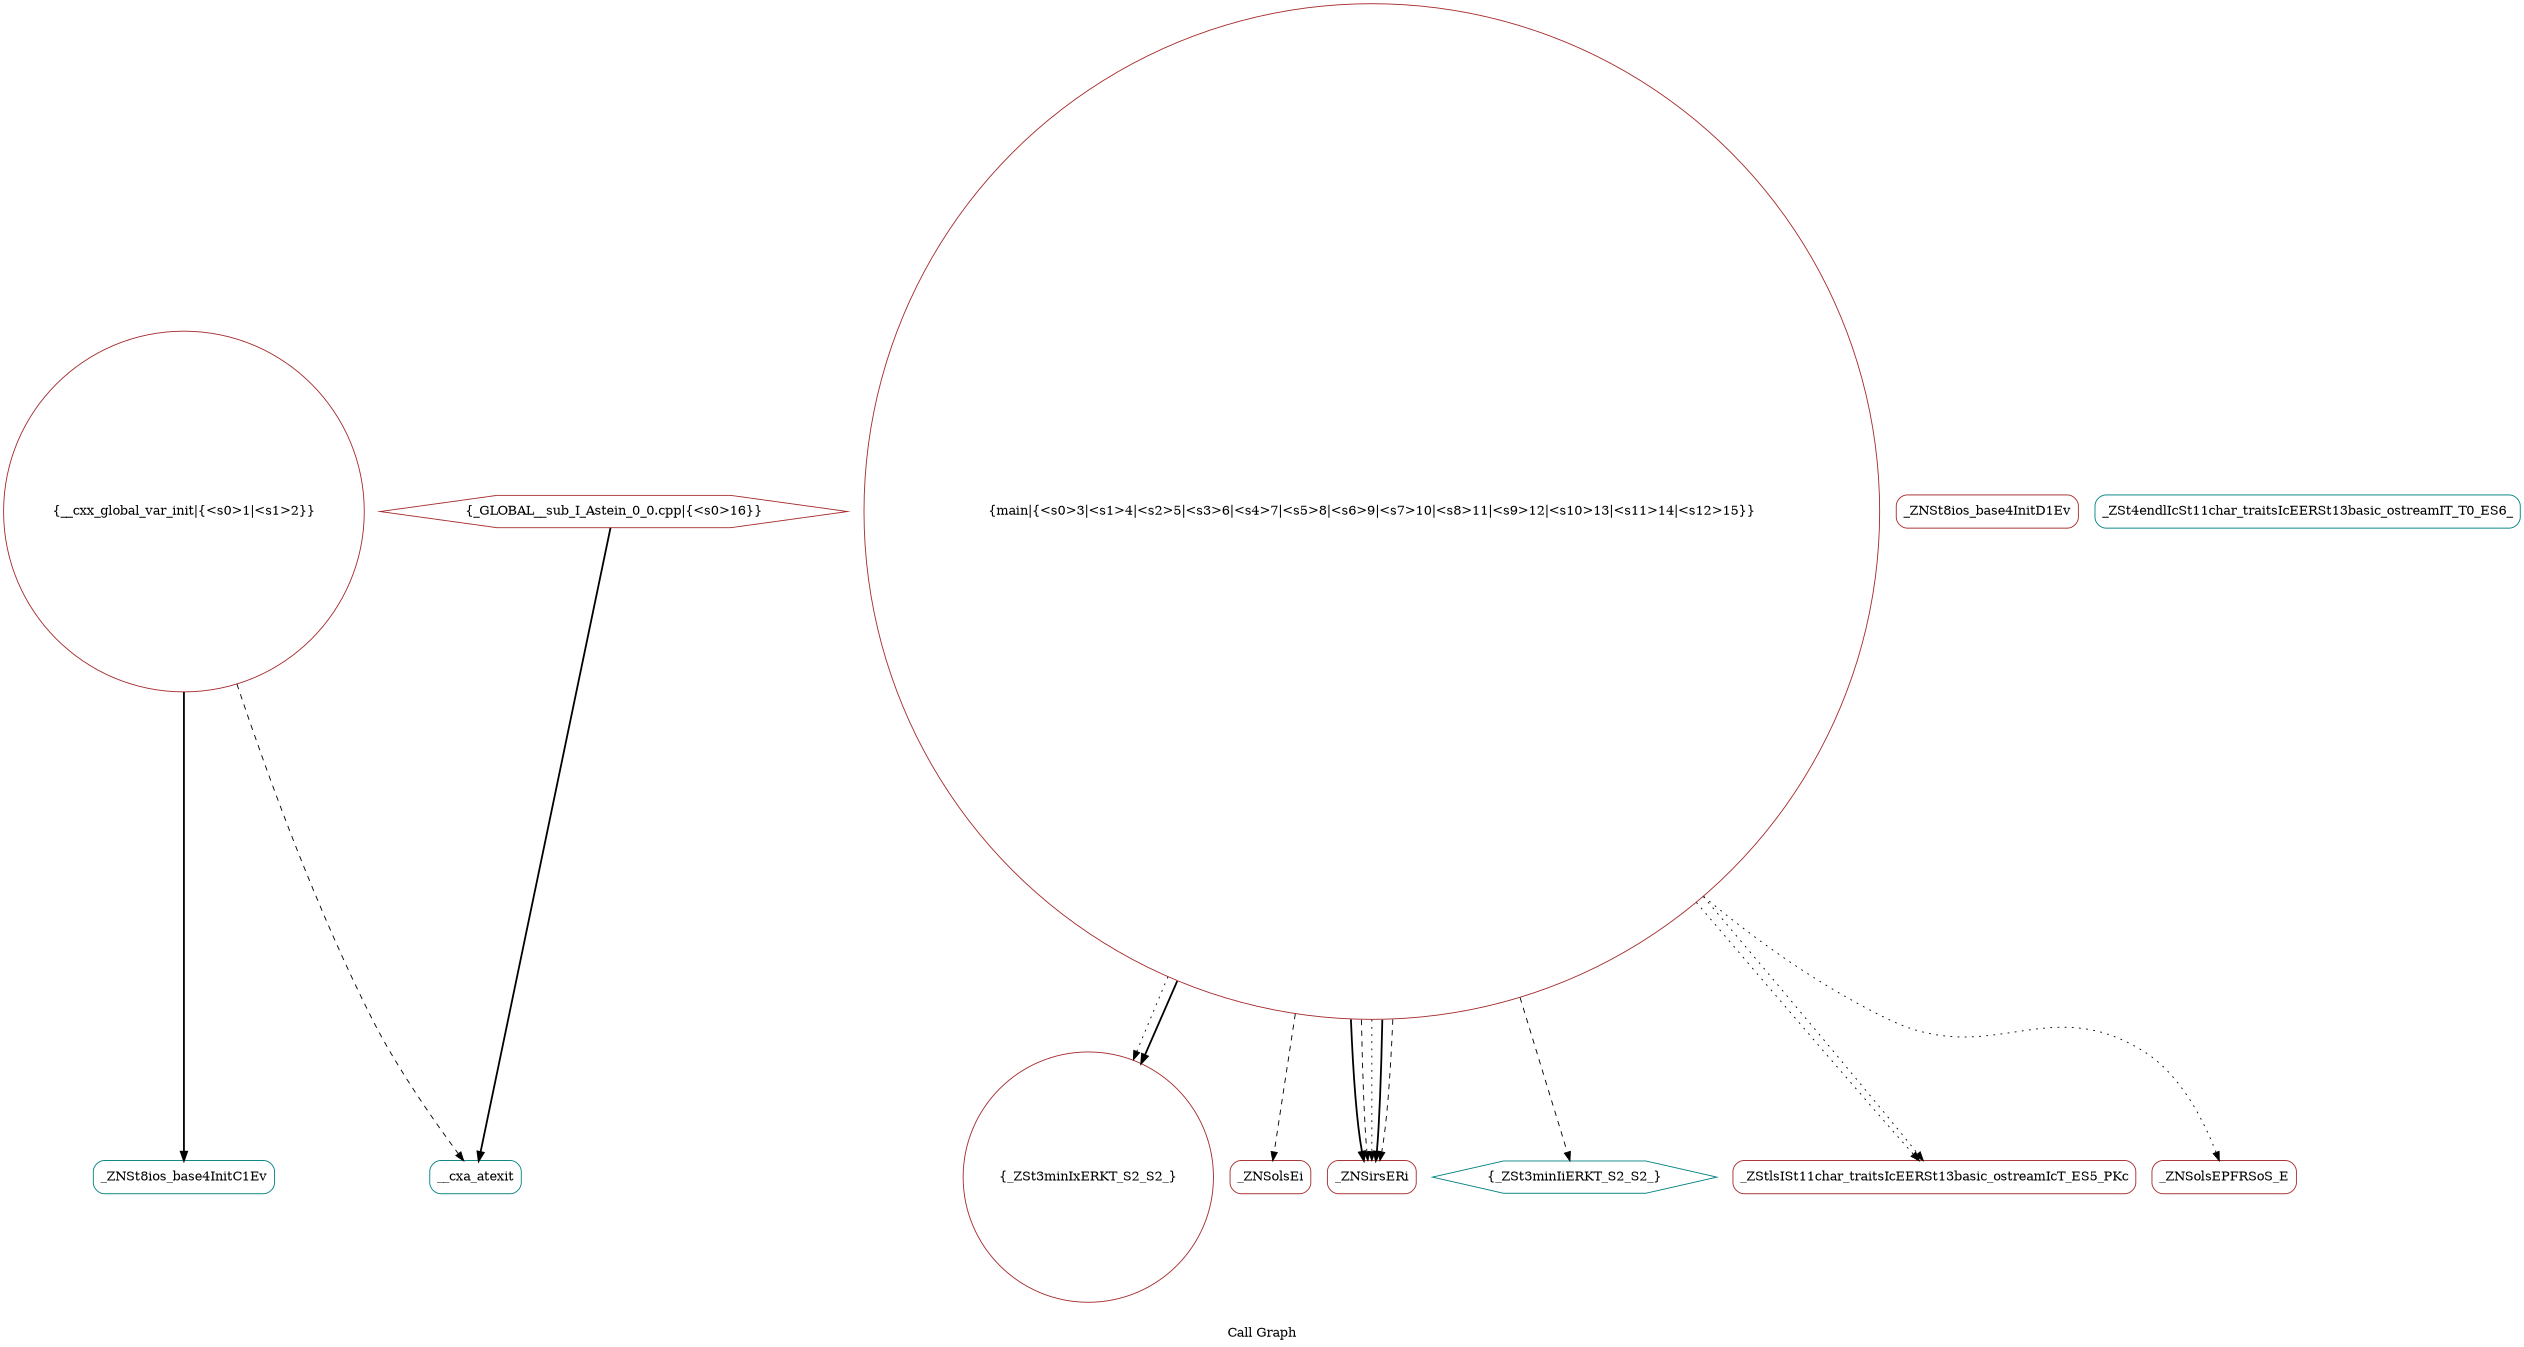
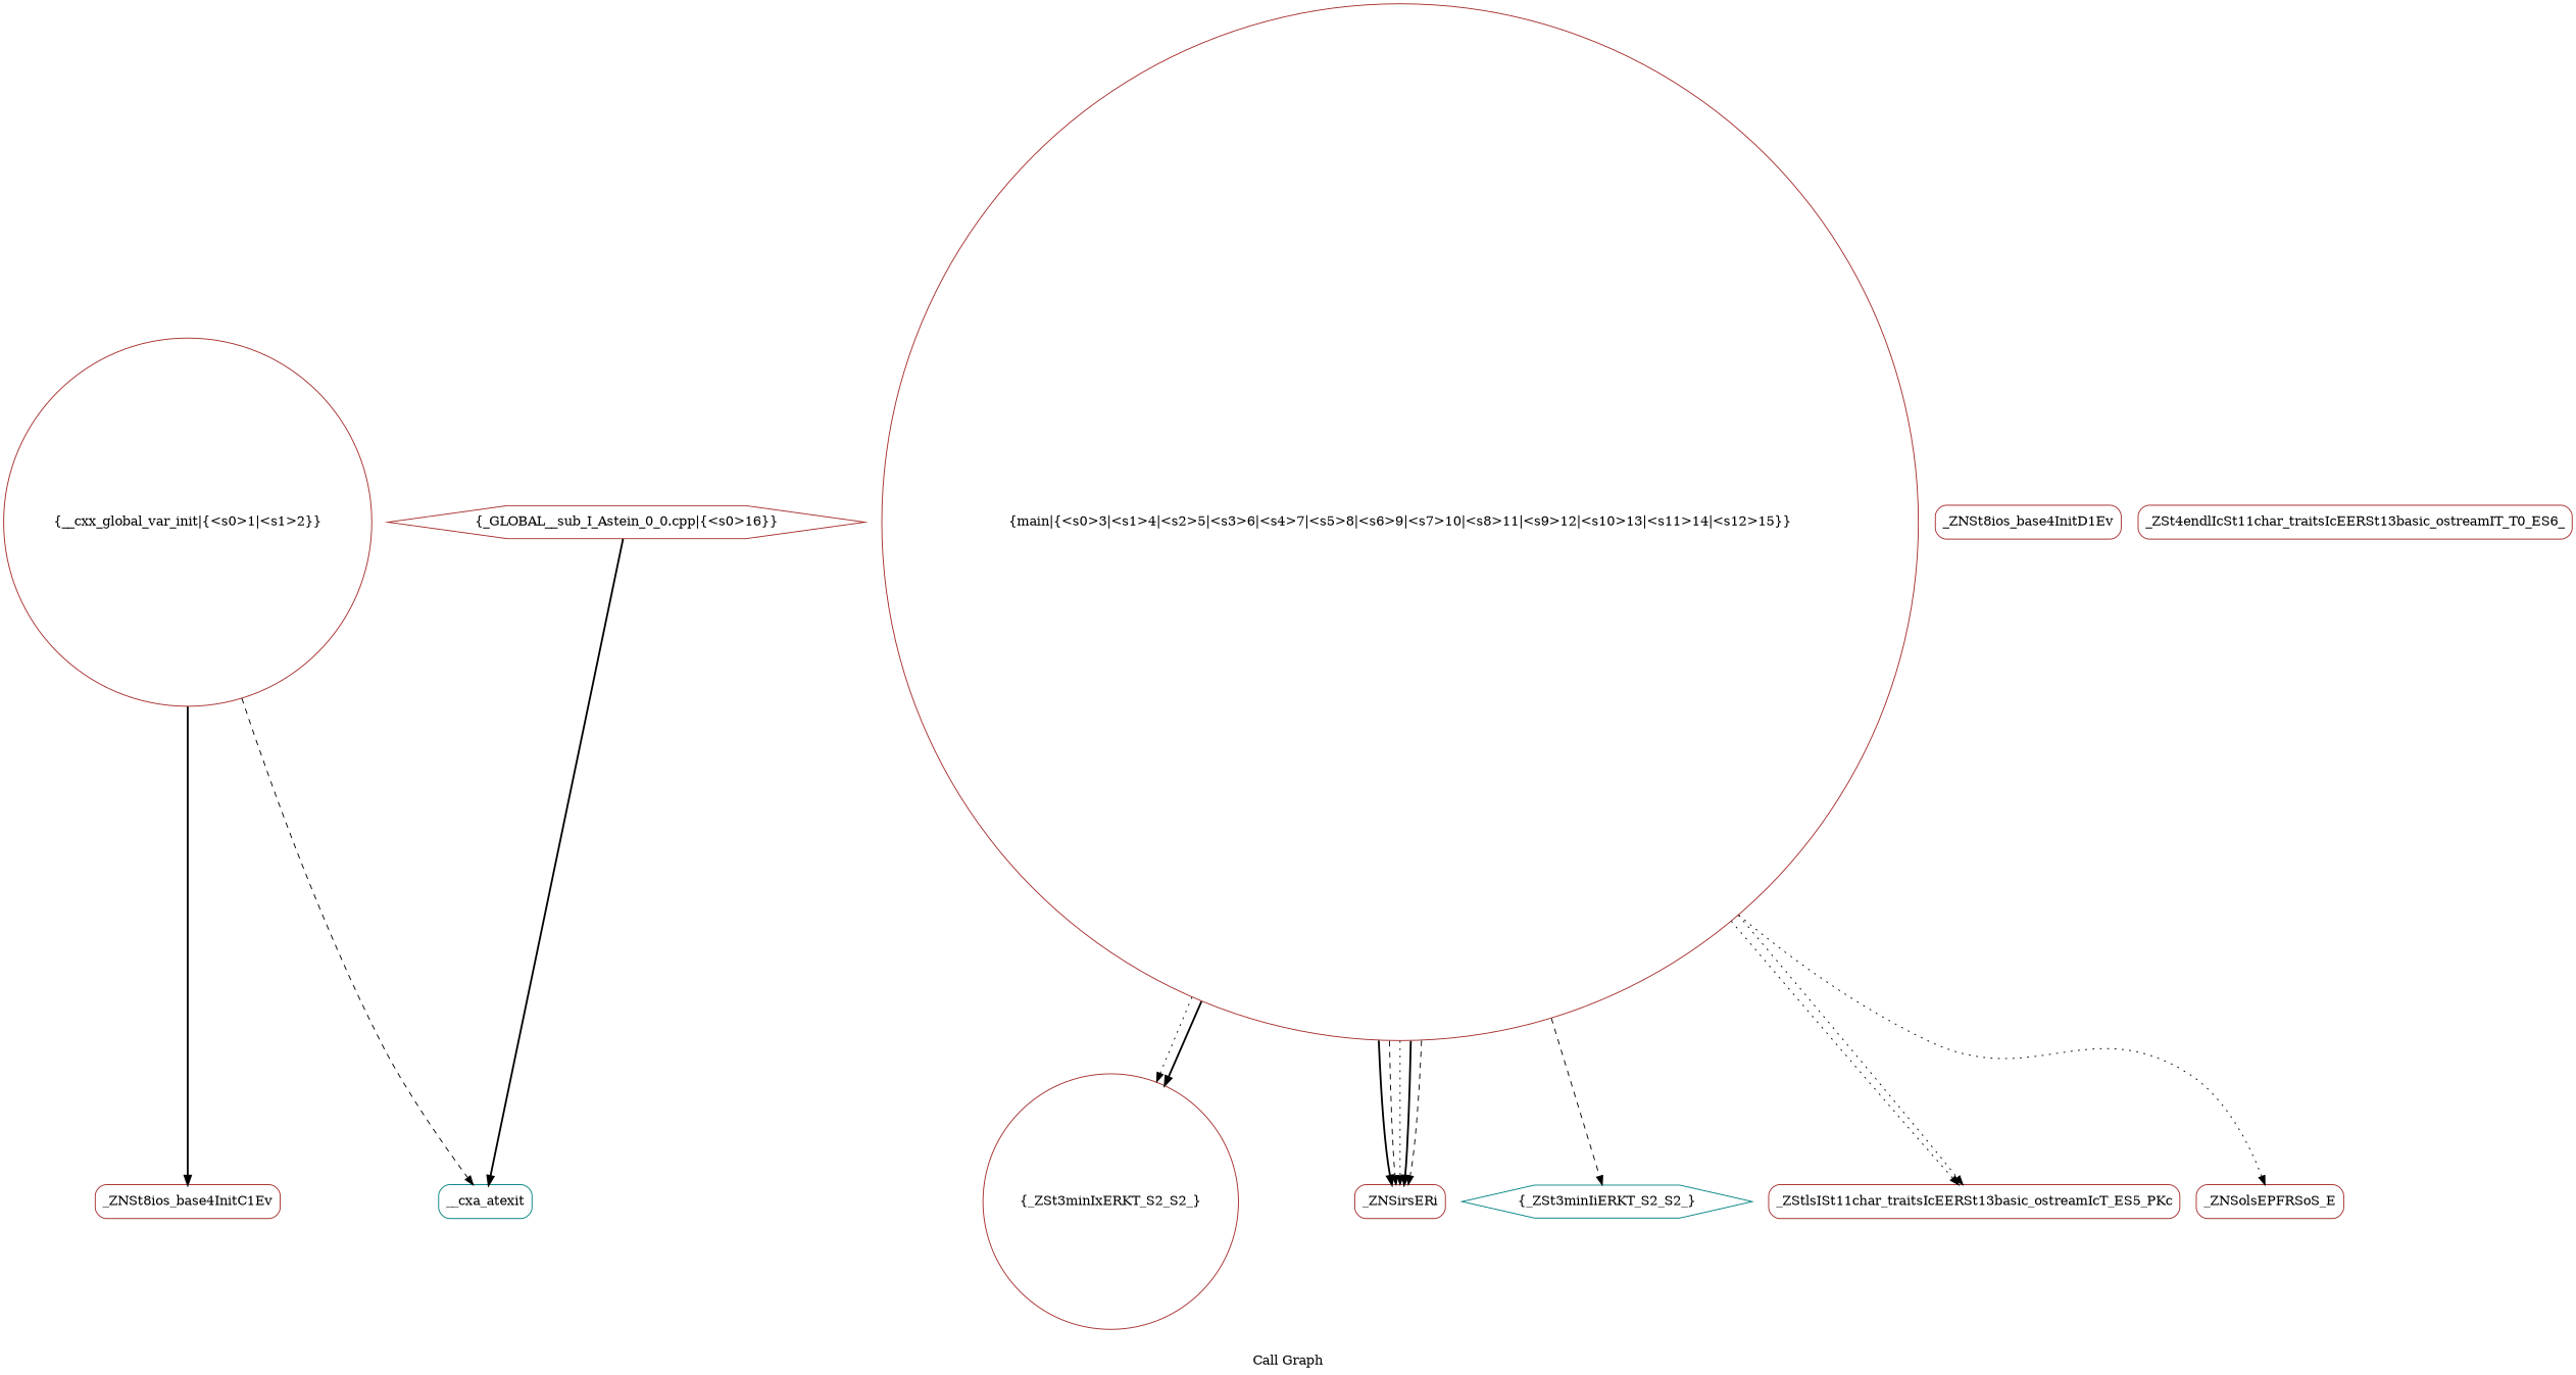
  digraph {
    label="Call Graph"
    node [color=brown shape=Mrecord]
    edge [color=black style=bold tailport=s0]
    n1 [label="{__cxx_global_var_init|{<s0>1|<s1>2}}" shape=circle]
-   n2 [color=teal label="{_ZNSt8ios_base4InitC1Ev}"]
+   n2 [label="{_ZNSt8ios_base4InitC1Ev}"]
    n3 [color=teal label="{__cxa_atexit}"]
    n4 [label="{_ZSt3minIxERKT_S2_S2_}" shape=circle]
    n5 [label="{_ZNSt8ios_base4InitD1Ev}"]
-   n6 [label="{_ZNSolsEi}"]
    n7 [label="{main|{<s0>3|<s1>4|<s2>5|<s3>6|<s4>7|<s5>8|<s6>9|<s7>10|<s8>11|<s9>12|<s10>13|<s11>14|<s12>15}}" shape=circle]
    n8 [label="{_ZNSirsERi}"]
    n9 [color=teal label="{_ZSt3minIiERKT_S2_S2_}" shape=hexagon]
    n10 [label="{_ZStlsISt11char_traitsIcEERSt13basic_ostreamIcT_ES5_PKc}"]
    n11 [label="{_ZNSolsEPFRSoS_E}"]
    n12 [label="{_GLOBAL__sub_I_Astein_0_0.cpp|{<s0>16}}" shape=hexagon]
-   n13 [color=teal label="{_ZSt4endlIcSt11char_traitsIcEERSt13basic_ostreamIT_T0_ES6_}"]
+   n13 [label="{_ZSt4endlIcSt11char_traitsIcEERSt13basic_ostreamIT_T0_ES6_}"]
    n1 -> n2
    n1 -> n3 [style=dashed tailport=s1]
    n7 -> n4 [style=dotted tailport=s6]
    n7 -> n4 [tailport=s7]
-   n7 -> n6 [style=dashed tailport=s9]
    n7 -> n8
    n7 -> n8 [style=dashed tailport=s1]
    n7 -> n8 [style=dotted tailport=s2]
    n7 -> n8 [tailport=s3]
    n7 -> n8 [style=dashed tailport=s4]
    n7 -> n9 [style=dashed tailport=s5]
    n7 -> n10 [style=dotted tailport=s8]
    n7 -> n10 [style=dotted tailport=s10]
    n7 -> n11 [style=dotted tailport=s12]
    n12 -> n3
  }
